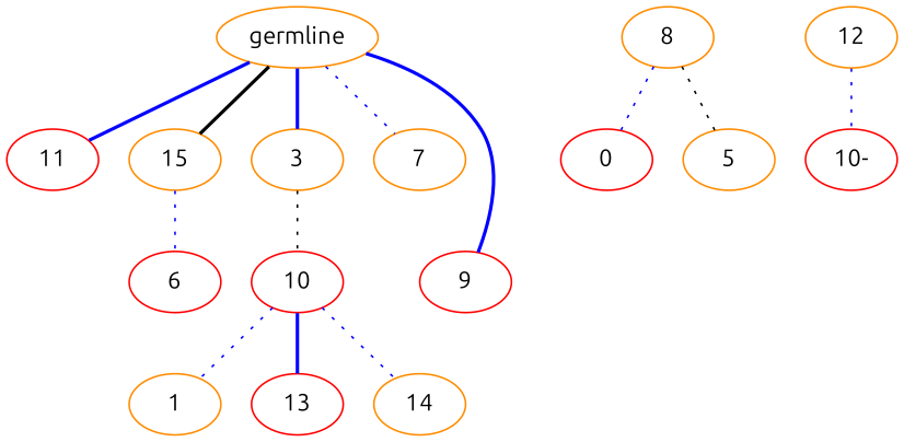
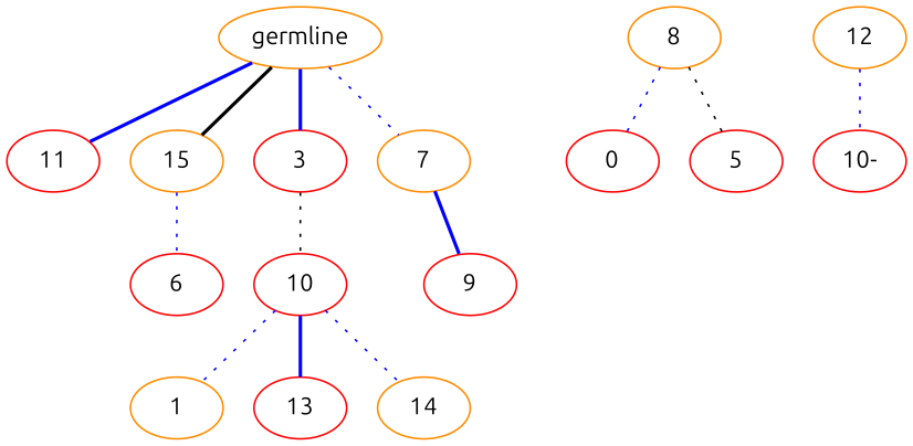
  graph {
    fontname=Ubuntu
    node [color=darkorange fontname=Ubuntu]
    edge [color=blue fontname=Ubuntu style=dotted]
    n1 [label=germline]
    n2 [color=red label=11]
    n3 [label=15]
-   n4 [label=3]
+   n4 [color=red label=3]
    n5 [label=7]
    n6 [color=red label=9]
    n7 [color=red label=6]
    n8 [color=red label=10]
    n9 [label=8]
    n10 [color=red label=0]
-   n11 [label=5]
+   n11 [color=red label=5]
    n12 [label=1]
    n13 [color=red label=13]
    n14 [label=14]
    n15 [label=12]
    n16 [color=red label="10-"]
    n1 -- n2 [style=bold]
    n1 -- n3 [color=black style=bold]
    n1 -- n4 [style=bold]
    n1 -- n5
-   n1 -- n6 [style=bold]
+   n5 -- n6 [style=bold]
    n3 -- n7
    n4 -- n8 [color=black]
    n8 -- n12
    n8 -- n13 [style=bold]
    n8 -- n14
    n9 -- n10
    n9 -- n11 [color=black]
    n15 -- n16
  }
